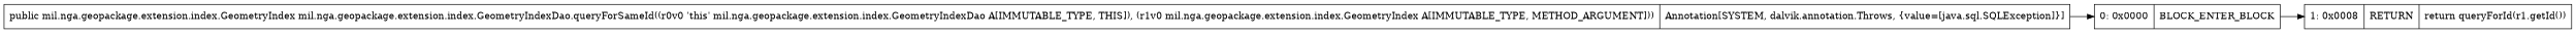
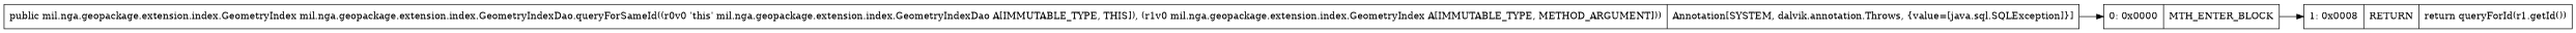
  digraph {
    rankdir=LR
    node [shape=record]
-   n1 [label="{0\:\ 0x0000|BLOCK_ENTER_BLOCK\l}"]
+   n1 [label="{0\:\ 0x0000|MTH_ENTER_BLOCK\l}"]
    n2 [label="{1\:\ 0x0008|RETURN\l|return queryForId(r1.getId())\l}"]
    n3 [label="{public mil.nga.geopackage.extension.index.GeometryIndex mil.nga.geopackage.extension.index.GeometryIndexDao.queryForSameId((r0v0 'this' mil.nga.geopackage.extension.index.GeometryIndexDao A[IMMUTABLE_TYPE, THIS]), (r1v0 mil.nga.geopackage.extension.index.GeometryIndex A[IMMUTABLE_TYPE, METHOD_ARGUMENT]))  | Annotation[SYSTEM, dalvik.annotation.Throws, \{value=[java.sql.SQLException]\}]\l}"]
    n1 -> n2
    n3 -> n1
  }
